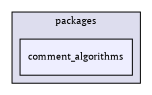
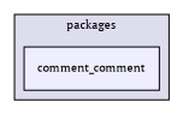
  digraph {
    compound=true
    fontname="PT Serif"
-   n1 [fillcolor="#eeeeff" fontname="PT Serif" fontsize=10 label=comment_algorithms pencolor=black shape=box style=filled]
+   n1 [fillcolor="#eeeeff" fontname="PT Serif" fontsize=10 label=comment_comment pencolor=black shape=box style=filled]
    subgraph cluster_1 {
      bgcolor="#ddddee"
      fontsize=10
      label=packages
      pencolor=black
      n1
    }
  }
